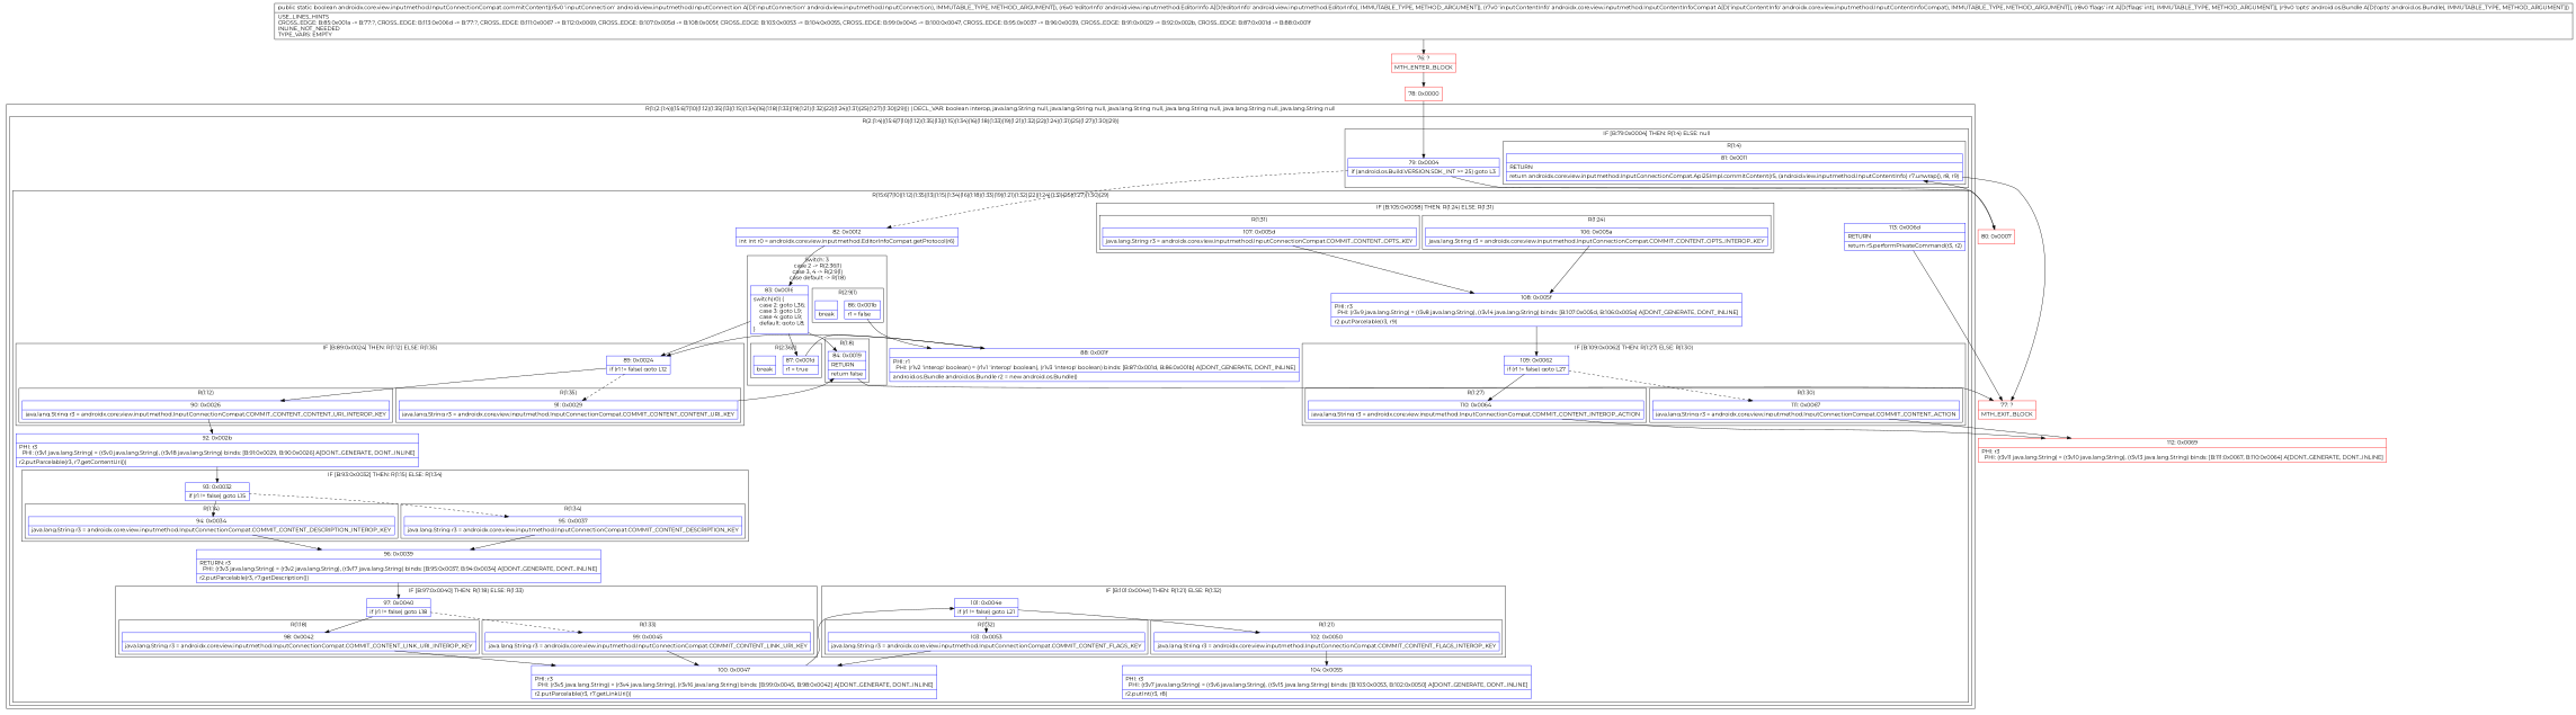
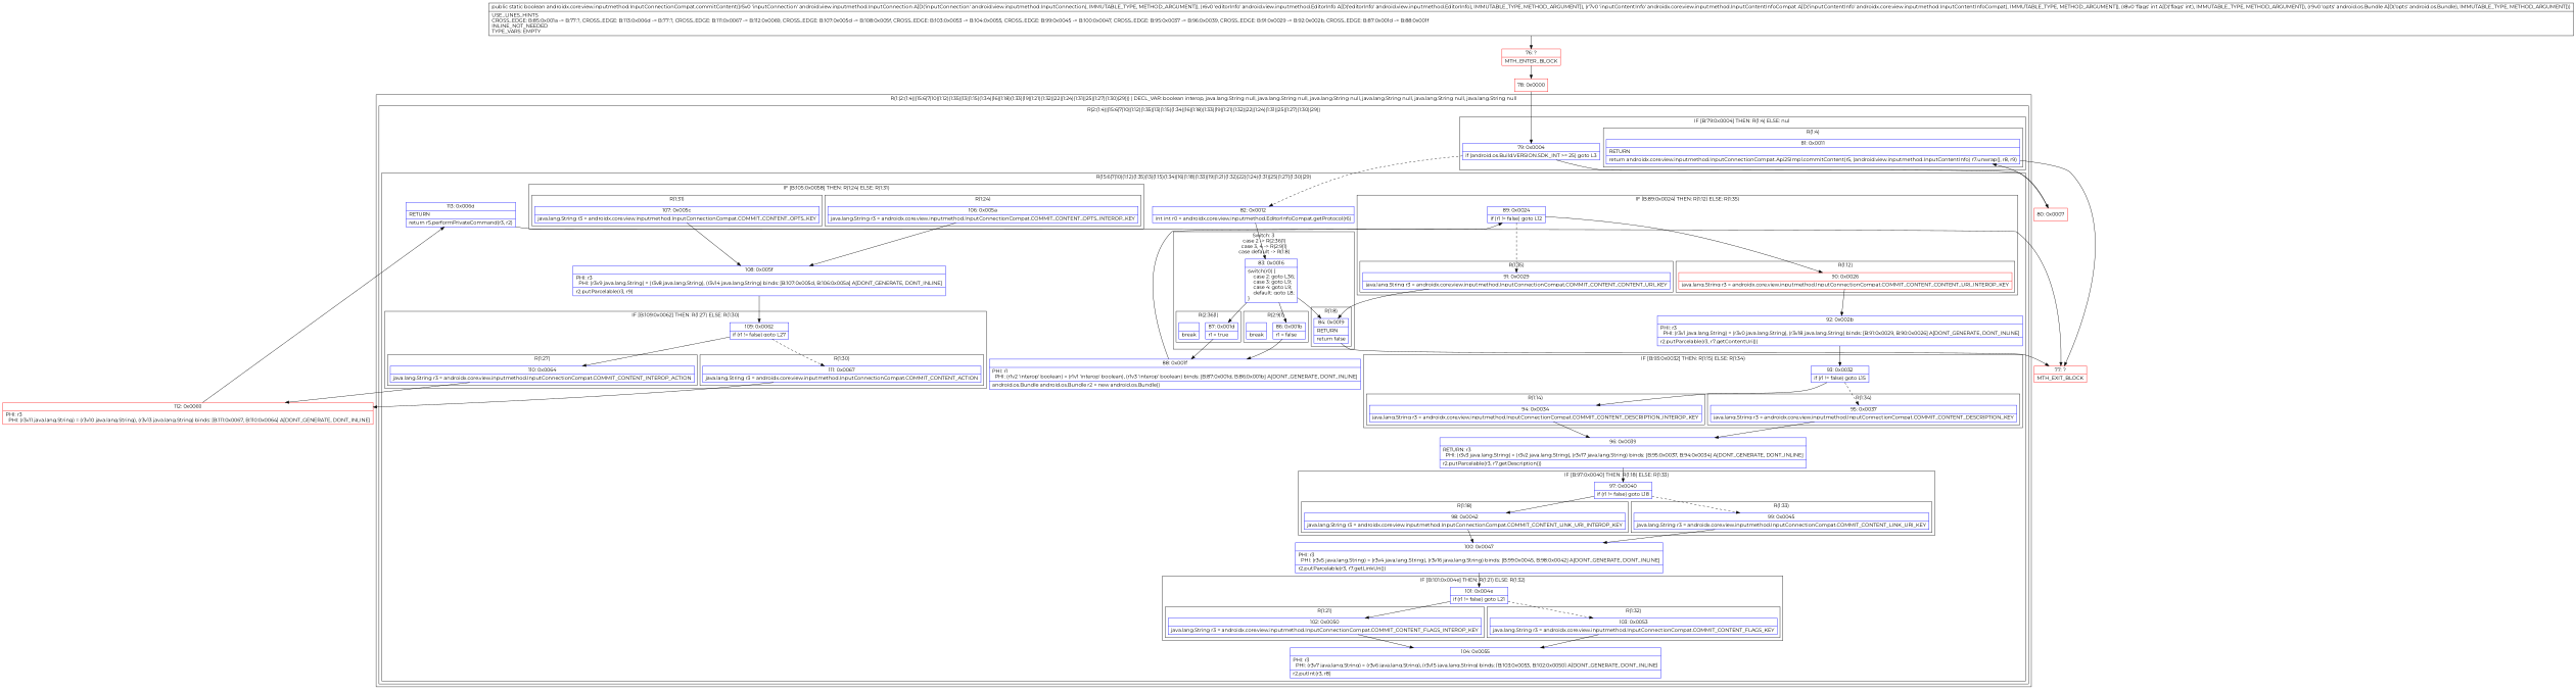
  digraph {
    fontname=Montserrat
    node [color=blue fontname=Montserrat shape=record]
    edge [fontname=Montserrat]
    n1 [label="{81\:\ 0x0011|RETURN\l|return androidx.core.view.inputmethod.InputConnectionCompat.Api25Impl.commitContent(r5, (android.view.inputmethod.InputContentInfo) r7.unwrap(), r8, r9)\l}"]
    n2 [label="{79\:\ 0x0004|if (android.os.Build.VERSION.SDK_INT \>= 25) goto L3\l}"]
    n3 [label="{87\:\ 0x001d|r1 = true\l}"]
    n4 [label="{|break\l}"]
    n5 [label="{86\:\ 0x001b|r1 = false\l}"]
    n6 [label="{|break\l}"]
    n7 [label="{84\:\ 0x0019|RETURN\l|return false\l}"]
    n8 [label="{83\:\ 0x0016|switch(r0) \{\l    case 2: goto L36;\l    case 3: goto L9;\l    case 4: goto L9;\l    default: goto L8;\l\}\l}"]
-   n9 [label="{90\:\ 0x0026|java.lang.String r3 = androidx.core.view.inputmethod.InputConnectionCompat.COMMIT_CONTENT_CONTENT_URI_INTEROP_KEY\l}"]
+   n9 [color=red label="{90\:\ 0x0026|java.lang.String r3 = androidx.core.view.inputmethod.InputConnectionCompat.COMMIT_CONTENT_CONTENT_URI_INTEROP_KEY\l}"]
    n10 [label="{91\:\ 0x0029|java.lang.String r3 = androidx.core.view.inputmethod.InputConnectionCompat.COMMIT_CONTENT_CONTENT_URI_KEY\l}"]
    n11 [label="{89\:\ 0x0024|if (r1 != false) goto L12\l}"]
    n12 [label="{94\:\ 0x0034|java.lang.String r3 = androidx.core.view.inputmethod.InputConnectionCompat.COMMIT_CONTENT_DESCRIPTION_INTEROP_KEY\l}"]
    n13 [label="{95\:\ 0x0037|java.lang.String r3 = androidx.core.view.inputmethod.InputConnectionCompat.COMMIT_CONTENT_DESCRIPTION_KEY\l}"]
    n14 [label="{93\:\ 0x0032|if (r1 != false) goto L15\l}"]
    n15 [label="{98\:\ 0x0042|java.lang.String r3 = androidx.core.view.inputmethod.InputConnectionCompat.COMMIT_CONTENT_LINK_URI_INTEROP_KEY\l}"]
    n16 [label="{99\:\ 0x0045|java.lang.String r3 = androidx.core.view.inputmethod.InputConnectionCompat.COMMIT_CONTENT_LINK_URI_KEY\l}"]
    n17 [label="{97\:\ 0x0040|if (r1 != false) goto L18\l}"]
    n18 [label="{102\:\ 0x0050|java.lang.String r3 = androidx.core.view.inputmethod.InputConnectionCompat.COMMIT_CONTENT_FLAGS_INTEROP_KEY\l}"]
    n19 [label="{103\:\ 0x0053|java.lang.String r3 = androidx.core.view.inputmethod.InputConnectionCompat.COMMIT_CONTENT_FLAGS_KEY\l}"]
    n20 [label="{101\:\ 0x004e|if (r1 != false) goto L21\l}"]
    n21 [label="{106\:\ 0x005a|java.lang.String r3 = androidx.core.view.inputmethod.InputConnectionCompat.COMMIT_CONTENT_OPTS_INTEROP_KEY\l}"]
    n22 [label="{107\:\ 0x005d|java.lang.String r3 = androidx.core.view.inputmethod.InputConnectionCompat.COMMIT_CONTENT_OPTS_KEY\l}"]
    n23 [label="{110\:\ 0x0064|java.lang.String r3 = androidx.core.view.inputmethod.InputConnectionCompat.COMMIT_CONTENT_INTEROP_ACTION\l}"]
    n24 [label="{111\:\ 0x0067|java.lang.String r3 = androidx.core.view.inputmethod.InputConnectionCompat.COMMIT_CONTENT_ACTION\l}"]
    n25 [label="{109\:\ 0x0062|if (r1 != false) goto L27\l}"]
    n26 [label="{82\:\ 0x0012|int int r0 = androidx.core.view.inputmethod.EditorInfoCompat.getProtocol(r6)\l}"]
    n27 [label="{88\:\ 0x001f|PHI: r1 \l  PHI: (r1v2 'interop' boolean) = (r1v1 'interop' boolean), (r1v3 'interop' boolean) binds: [B:87:0x001d, B:86:0x001b] A[DONT_GENERATE, DONT_INLINE]\l|android.os.Bundle android.os.Bundle r2 = new android.os.Bundle()\l}"]
    n28 [label="{92\:\ 0x002b|PHI: r3 \l  PHI: (r3v1 java.lang.String) = (r3v0 java.lang.String), (r3v18 java.lang.String) binds: [B:91:0x0029, B:90:0x0026] A[DONT_GENERATE, DONT_INLINE]\l|r2.putParcelable(r3, r7.getContentUri())\l}"]
    n29 [label="{96\:\ 0x0039|RETURN: r3 \l  PHI: (r3v3 java.lang.String) = (r3v2 java.lang.String), (r3v17 java.lang.String) binds: [B:95:0x0037, B:94:0x0034] A[DONT_GENERATE, DONT_INLINE]\l|r2.putParcelable(r3, r7.getDescription())\l}"]
    n30 [label="{100\:\ 0x0047|PHI: r3 \l  PHI: (r3v5 java.lang.String) = (r3v4 java.lang.String), (r3v16 java.lang.String) binds: [B:99:0x0045, B:98:0x0042] A[DONT_GENERATE, DONT_INLINE]\l|r2.putParcelable(r3, r7.getLinkUri())\l}"]
    n31 [label="{104\:\ 0x0055|PHI: r3 \l  PHI: (r3v7 java.lang.String) = (r3v6 java.lang.String), (r3v15 java.lang.String) binds: [B:103:0x0053, B:102:0x0050] A[DONT_GENERATE, DONT_INLINE]\l|r2.putInt(r3, r8)\l}"]
    n32 [label="{108\:\ 0x005f|PHI: r3 \l  PHI: (r3v9 java.lang.String) = (r3v8 java.lang.String), (r3v14 java.lang.String) binds: [B:107:0x005d, B:106:0x005a] A[DONT_GENERATE, DONT_INLINE]\l|r2.putParcelable(r3, r9)\l}"]
    n33 [label="{113\:\ 0x006d|RETURN\l|return r5.performPrivateCommand(r3, r2)\l}"]
    n34 [color=red label="{77\:\ ?|MTH_EXIT_BLOCK\l}"]
    n35 [color=red label="{80\:\ 0x0007}"]
    n36 [color=red label="{112\:\ 0x0069|PHI: r3 \l  PHI: (r3v11 java.lang.String) = (r3v10 java.lang.String), (r3v13 java.lang.String) binds: [B:111:0x0067, B:110:0x0064] A[DONT_GENERATE, DONT_INLINE]\l}"]
    n37 [color=red label="{76\:\ ?|MTH_ENTER_BLOCK\l}"]
    n38 [color=red label="{78\:\ 0x0000}"]
    n39 [label="{public static boolean androidx.core.view.inputmethod.InputConnectionCompat.commitContent((r5v0 'inputConnection' android.view.inputmethod.InputConnection A[D('inputConnection' android.view.inputmethod.InputConnection), IMMUTABLE_TYPE, METHOD_ARGUMENT]), (r6v0 'editorInfo' android.view.inputmethod.EditorInfo A[D('editorInfo' android.view.inputmethod.EditorInfo), IMMUTABLE_TYPE, METHOD_ARGUMENT]), (r7v0 'inputContentInfo' androidx.core.view.inputmethod.InputContentInfoCompat A[D('inputContentInfo' androidx.core.view.inputmethod.InputContentInfoCompat), IMMUTABLE_TYPE, METHOD_ARGUMENT]), (r8v0 'flags' int A[D('flags' int), IMMUTABLE_TYPE, METHOD_ARGUMENT]), (r9v0 'opts' android.os.Bundle A[D('opts' android.os.Bundle), IMMUTABLE_TYPE, METHOD_ARGUMENT]))  | USE_LINES_HINTS\lCROSS_EDGE: B:85:0x001a \-\> B:77:?, CROSS_EDGE: B:113:0x006d \-\> B:77:?, CROSS_EDGE: B:111:0x0067 \-\> B:112:0x0069, CROSS_EDGE: B:107:0x005d \-\> B:108:0x005f, CROSS_EDGE: B:103:0x0053 \-\> B:104:0x0055, CROSS_EDGE: B:99:0x0045 \-\> B:100:0x0047, CROSS_EDGE: B:95:0x0037 \-\> B:96:0x0039, CROSS_EDGE: B:91:0x0029 \-\> B:92:0x002b, CROSS_EDGE: B:87:0x001d \-\> B:88:0x001f\lINLINE_NOT_NEEDED\lTYPE_VARS: EMPTY\l}" color=""]
    subgraph cluster_1 {
      label="R(1:(2:(1:4)|(15:6|7|10|(1:12)(1:35)|13|(1:15)(1:34)|16|(1:18)(1:33)|19|(1:21)(1:32)|22|(1:24)(1:31)|25|(1:27)(1:30)|29))) | DECL_VAR: boolean interop, java.lang.String null, java.lang.String null, java.lang.String null, java.lang.String null, java.lang.String null, java.lang.String null\l"
      subgraph cluster_2 {
        label="R(2:(1:4)|(15:6|7|10|(1:12)(1:35)|13|(1:15)(1:34)|16|(1:18)(1:33)|19|(1:21)(1:32)|22|(1:24)(1:31)|25|(1:27)(1:30)|29))"
        subgraph cluster_3 {
          label="IF [B:79:0x0004] THEN: R(1:4) ELSE: null"
          n2
          subgraph cluster_4 {
            label="R(1:4)"
            n1
          }
        }
        subgraph cluster_5 {
          label="R(15:6|7|10|(1:12)(1:35)|13|(1:15)(1:34)|16|(1:18)(1:33)|19|(1:21)(1:32)|22|(1:24)(1:31)|25|(1:27)(1:30)|29)"
          n26
          n27
          n28
          n29
          n30
          n31
          n32
          n33
          subgraph cluster_6 {
            label="Switch: 3\n case 2 -> R(2:36|1)\n case 3, 4 -> R(2:9|1)\n case default -> R(1:8)"
            n8
            subgraph cluster_7 {
              label="R(2:36|1)"
              n3
              n4
            }
            subgraph cluster_8 {
              label="R(2:9|1)"
              n5
              n6
            }
            subgraph cluster_9 {
              label="R(1:8)"
              n7
            }
          }
          subgraph cluster_10 {
            label="IF [B:89:0x0024] THEN: R(1:12) ELSE: R(1:35)"
            n11
            subgraph cluster_11 {
              label="R(1:12)"
              n9
            }
            subgraph cluster_12 {
              label="R(1:35)"
              n10
            }
          }
          subgraph cluster_13 {
            label="IF [B:93:0x0032] THEN: R(1:15) ELSE: R(1:34)"
            n14
            subgraph cluster_14 {
              label="R(1:14)"
              n12
            }
            subgraph cluster_15 {
              label="R(1:34)"
              n13
            }
          }
          subgraph cluster_16 {
            label="IF [B:97:0x0040] THEN: R(1:18) ELSE: R(1:33)"
            n17
            subgraph cluster_17 {
              label="R(1:18)"
              n15
            }
            subgraph cluster_18 {
              label="R(1:33)"
              n16
            }
          }
          subgraph cluster_19 {
            label="IF [B:101:0x004e] THEN: R(1:21) ELSE: R(1:32)"
            n20
            subgraph cluster_20 {
              label="R(1:21)"
              n18
            }
            subgraph cluster_21 {
              label="R(1:32)"
              n19
            }
          }
          subgraph cluster_22 {
            label="IF [B:105:0x0058] THEN: R(1:24) ELSE: R(1:31)"
            subgraph cluster_23 {
              label="R(1:24)"
              n21
            }
            subgraph cluster_24 {
              label="R(1:31)"
              n22
            }
          }
          subgraph cluster_25 {
            label="IF [B:109:0x0062] THEN: R(1:27) ELSE: R(1:30)"
            n25
            subgraph cluster_26 {
              label="R(1:27)"
              n23
            }
            subgraph cluster_27 {
              label="R(1:30)"
              n24
            }
          }
        }
      }
    }
    n1 -> n34
    n2 -> n26 [style=dashed]
    n2 -> n35
    n3 -> n27
    n5 -> n27
    n7 -> n34
    n8 -> n3
-   n8 -> n11
+   n8 -> n5
    n8 -> n7
    n9 -> n28
    n10 -> n7
    n11 -> n9
    n11 -> n10 [style=dashed]
    n12 -> n29
    n13 -> n29
    n14 -> n12
    n14 -> n13 [style=dashed]
    n15 -> n30
    n16 -> n30
    n17 -> n15
    n17 -> n16 [style=dashed]
    n18 -> n31
-   n19 -> n30
+   n19 -> n31
    n20 -> n18
    n20 -> n19 [style=dashed]
    n21 -> n32
    n22 -> n32
    n23 -> n36
    n24 -> n36
    n25 -> n23
    n25 -> n24 [style=dashed]
    n26 -> n8
    n27 -> n11
    n28 -> n14
    n29 -> n17
    n30 -> n20
    n32 -> n25
    n33 -> n34
    n35 -> n1
+   n36 -> n33
    n37 -> n38
    n38 -> n2
    n39 -> n37
  }
